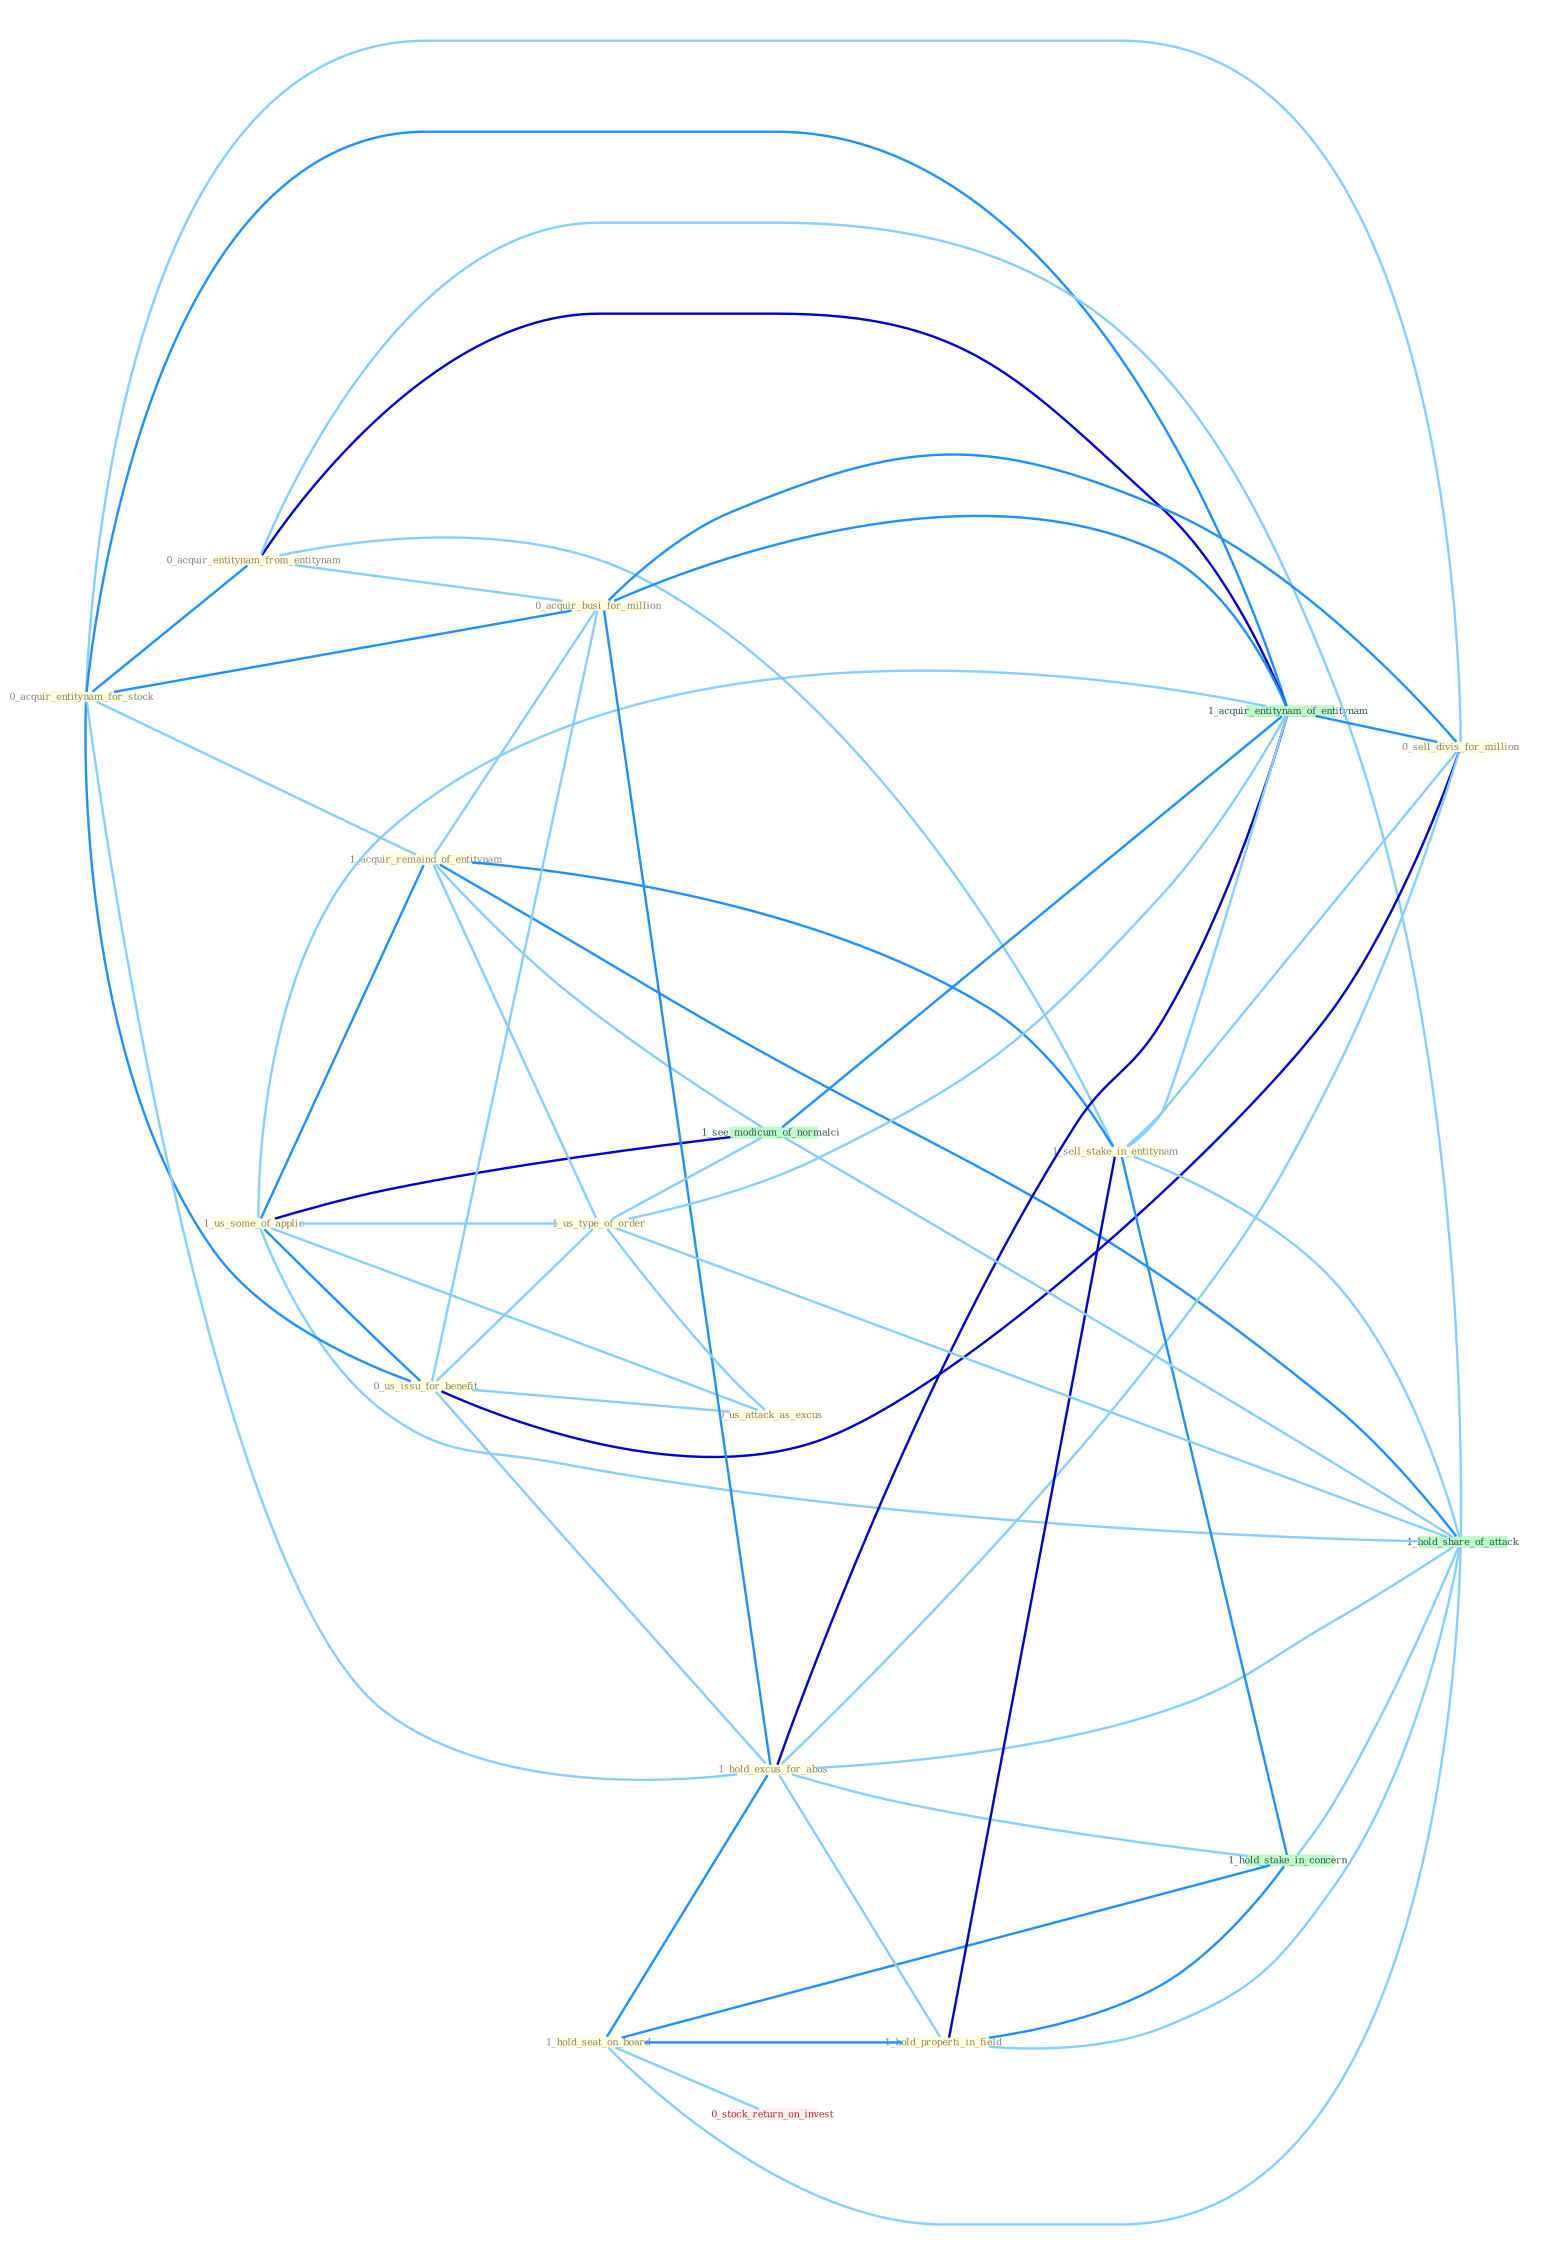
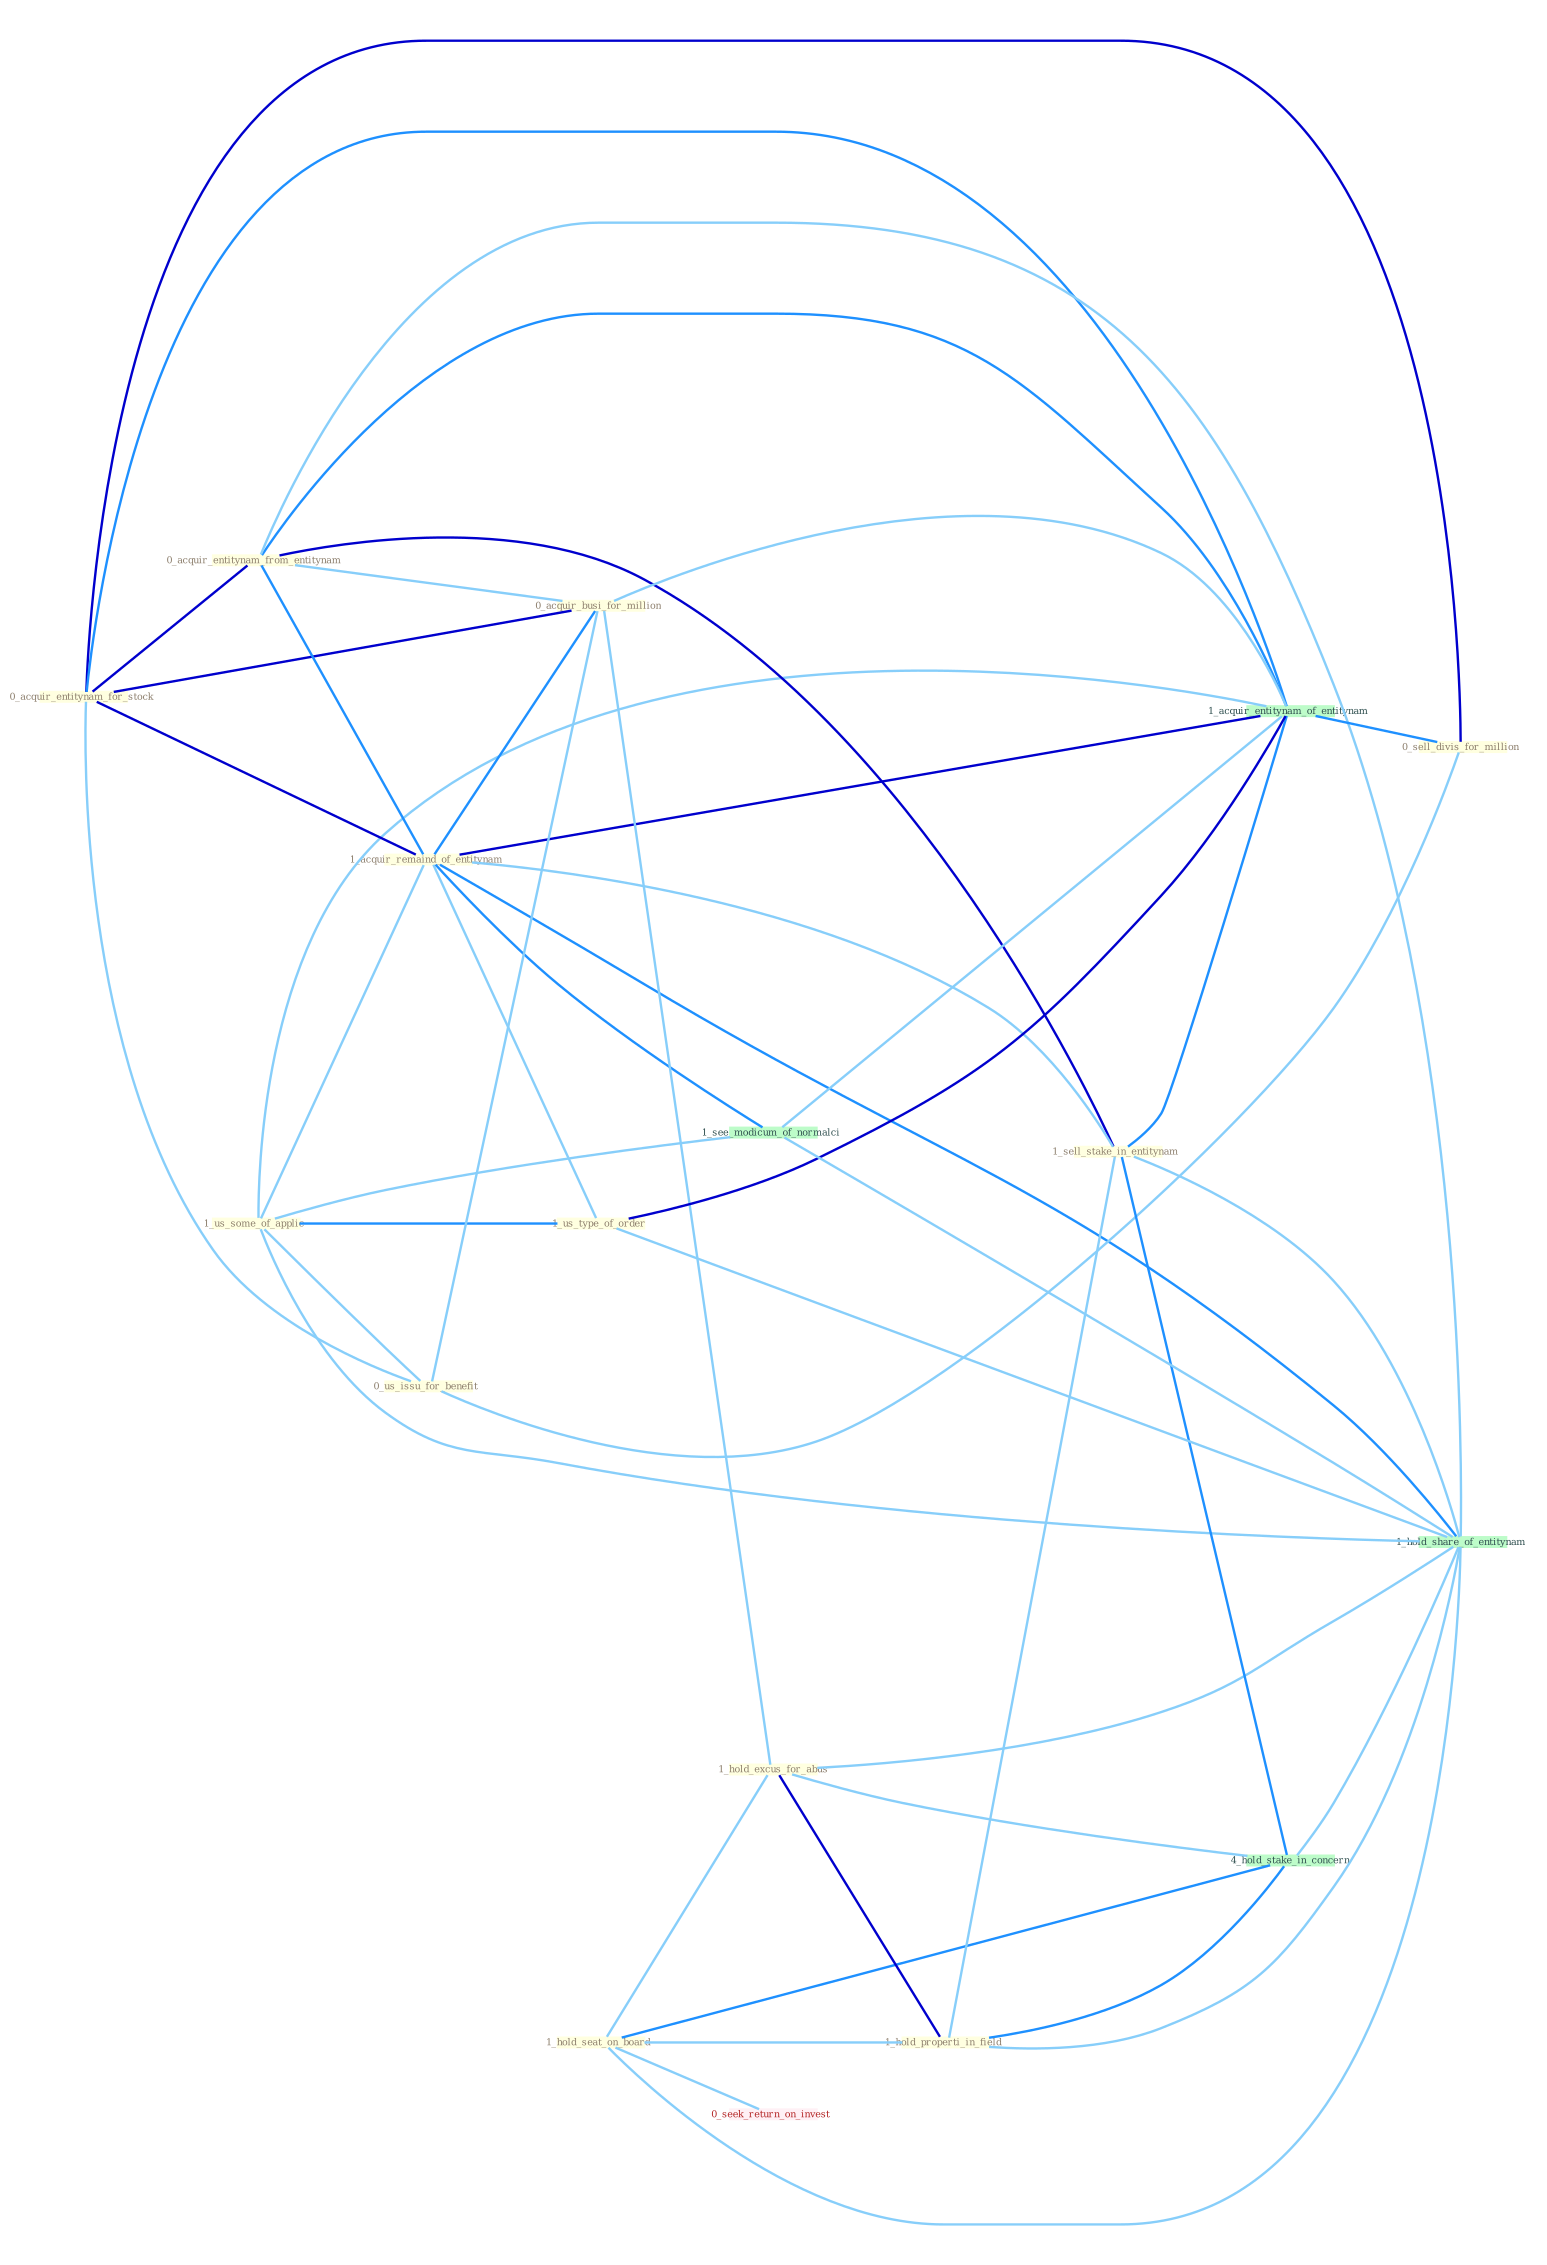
  graph {
    rankdir=LR
    node [color="#ffffe0" fixedsize=true fontcolor="#8b7d6b" fontsize=4 shape=polygon style=filled]
    edge [color="#87cefa" w=1]
    "1_us_some_of_applic " [height=.06 width=.5]
    "1_hold_seat_on_board " [height=.06 width=.5]
    "0_acquir_entitynam_for_stock " [height=.06 width=.5]
    "0_acquir_entitynam_from_entitynam " [height=.06 width=.5]
    "1_acquir_remaind_of_entitynam " [height=.06 width=.5]
    "0_us_issu_for_benefit " [height=.06 width=.5]
    "0_acquir_busi_for_million " [height=.06 width=.5]
    n8 [height=.06 label="1_hold_excus_for_abus" width=.5]
    "1_hold_properti_in_field " [height=.06 width=.5]
    "1_sell_stake_in_entitynam " [height=.06 width=.5]
    "1_us_type_of_order " [height=.06 width=.5]
    "0_sell_divis_for_million " [height=.06 width=.5]
-   "0_us_attack_as_excus " [height=.06 width=.5]
-   "0_seek_return_on_invest " [color="#fff0f5" fontcolor="#b22222" height=.06 width=.5 label="0_stock_return_on_invest"]
+   "0_seek_return_on_invest " [color="#fff0f5" fontcolor="#b22222" height=.06 width=.5]
    "1_see_modicum_of_normalci " [color="#BDFCC9" fontcolor="#2f4f4f" height=.06 width=.5]
    "1_acquir_entitynam_of_entitynam " [color="#BDFCC9" fontcolor="#2f4f4f" height=.06 width=.5]
-   "1_hold_share_of_entitynam " [color="#BDFCC9" fontcolor="#2f4f4f" height=.06 width=.5 label="1_hold_share_of_attack"]
-   "1_hold_stake_in_concern " [color="#BDFCC9" fontcolor="#2f4f4f" height=.06 width=.5]
+   "1_hold_share_of_entitynam " [color="#BDFCC9" fontcolor="#2f4f4f" height=.06 width=.5]
+   "1_hold_stake_in_concern " [color="#BDFCC9" fontcolor="#2f4f4f" height=.06 width=.5 label="4_hold_stake_in_concern"]
    subgraph sub_1 {
      "1_us_some_of_applic "
      "1_hold_seat_on_board "
      "0_acquir_entitynam_for_stock "
      "0_acquir_entitynam_from_entitynam "
      "1_acquir_remaind_of_entitynam "
      "0_us_issu_for_benefit "
      "0_acquir_busi_for_million "
      n8
      "1_hold_properti_in_field "
      "1_sell_stake_in_entitynam "
      "1_us_type_of_order "
      "0_sell_divis_for_million "
-     "0_us_attack_as_excus "
    }
    subgraph sub_2 {
      "0_seek_return_on_invest "
    }
-   "1_us_some_of_applic " -- "1_acquir_remaind_of_entitynam " [color="#1e90ff"]
-   "1_us_some_of_applic " -- "0_us_issu_for_benefit " [color="#1e90ff"]
-   "1_us_some_of_applic " -- "1_us_type_of_order " [w=2]
-   "1_us_some_of_applic " -- "0_us_attack_as_excus "
-   "1_us_some_of_applic " -- "1_see_modicum_of_normalci " [color="#0000cd"]
+   "1_us_some_of_applic " -- "1_acquir_remaind_of_entitynam "
+   "1_us_some_of_applic " -- "0_us_issu_for_benefit "
+   "1_us_some_of_applic " -- "1_us_type_of_order " [color="#1e90ff" w=2]
+   "1_us_some_of_applic " -- "1_see_modicum_of_normalci "
    "1_us_some_of_applic " -- "1_acquir_entitynam_of_entitynam "
    "1_us_some_of_applic " -- "1_hold_share_of_entitynam "
-   "1_hold_seat_on_board " -- n8 [color="#1e90ff"]
-   "1_hold_seat_on_board " -- "1_hold_properti_in_field " [color="#1e90ff"]
+   "1_hold_seat_on_board " -- n8
+   "1_hold_seat_on_board " -- "1_hold_properti_in_field "
    "1_hold_seat_on_board " -- "0_seek_return_on_invest "
    "1_hold_seat_on_board " -- "1_hold_share_of_entitynam "
    "1_hold_seat_on_board " -- "1_hold_stake_in_concern " [color="#1e90ff"]
-   "0_acquir_entitynam_for_stock " -- "0_acquir_entitynam_from_entitynam " [color="#1e90ff" w=2]
-   "0_acquir_entitynam_for_stock " -- "1_acquir_remaind_of_entitynam "
-   "0_acquir_entitynam_for_stock " -- "0_us_issu_for_benefit " [color="#1e90ff"]
-   "0_acquir_entitynam_for_stock " -- "0_acquir_busi_for_million " [color="#1e90ff" w=2]
-   "0_acquir_entitynam_for_stock " -- n8
-   "0_acquir_entitynam_for_stock " -- "0_sell_divis_for_million "
+   "0_acquir_entitynam_for_stock " -- "0_acquir_entitynam_from_entitynam " [color="#0000cd" w=2]
+   "0_acquir_entitynam_for_stock " -- "1_acquir_remaind_of_entitynam " [color="#0000cd"]
+   "0_acquir_entitynam_for_stock " -- "0_us_issu_for_benefit "
+   "0_acquir_entitynam_for_stock " -- "0_acquir_busi_for_million " [color="#0000cd" w=2]
+   "0_acquir_entitynam_for_stock " -- "0_sell_divis_for_million " [color="#0000cd"]
    "0_acquir_entitynam_for_stock " -- "1_acquir_entitynam_of_entitynam " [color="#1e90ff" w=2]
+   "0_acquir_entitynam_from_entitynam " -- "1_acquir_remaind_of_entitynam " [color="#1e90ff" w=2]
    "0_acquir_entitynam_from_entitynam " -- "0_acquir_busi_for_million "
-   "0_acquir_entitynam_from_entitynam " -- "1_sell_stake_in_entitynam "
-   "0_acquir_entitynam_from_entitynam " -- "1_acquir_entitynam_of_entitynam " [color="#0000cd" w=3]
+   "0_acquir_entitynam_from_entitynam " -- "1_sell_stake_in_entitynam " [color="#0000cd"]
+   "0_acquir_entitynam_from_entitynam " -- "1_acquir_entitynam_of_entitynam " [color="#1e90ff" w=3]
    "0_acquir_entitynam_from_entitynam " -- "1_hold_share_of_entitynam "
-   "1_acquir_remaind_of_entitynam " -- "0_acquir_busi_for_million "
-   "1_acquir_remaind_of_entitynam " -- "1_sell_stake_in_entitynam " [color="#1e90ff"]
+   "1_acquir_remaind_of_entitynam " -- "0_acquir_busi_for_million " [color="#1e90ff"]
+   "1_acquir_remaind_of_entitynam " -- "1_sell_stake_in_entitynam "
    "1_acquir_remaind_of_entitynam " -- "1_us_type_of_order "
-   "1_acquir_remaind_of_entitynam " -- "1_see_modicum_of_normalci "
-   n8 -- "1_acquir_entitynam_of_entitynam " [color="#0000cd" w=3]
+   "1_acquir_remaind_of_entitynam " -- "1_see_modicum_of_normalci " [color="#1e90ff"]
+   "1_acquir_remaind_of_entitynam " -- "1_acquir_entitynam_of_entitynam " [color="#0000cd" w=3]
    "1_acquir_remaind_of_entitynam " -- "1_hold_share_of_entitynam " [color="#1e90ff" w=2]
    "0_us_issu_for_benefit " -- "0_acquir_busi_for_million "
-   "0_us_issu_for_benefit " -- n8
-   "0_us_issu_for_benefit " -- "1_us_type_of_order "
-   "0_us_issu_for_benefit " -- "0_sell_divis_for_million " [color="#0000cd"]
-   "0_us_issu_for_benefit " -- "0_us_attack_as_excus "
-   "0_acquir_busi_for_million " -- n8 [color="#1e90ff"]
-   "0_acquir_busi_for_million " -- "0_sell_divis_for_million " [color="#1e90ff" w=2]
-   "0_acquir_busi_for_million " -- "1_acquir_entitynam_of_entitynam " [color="#1e90ff"]
-   n8 -- "1_hold_properti_in_field "
-   n8 -- "0_sell_divis_for_million "
+   "0_us_issu_for_benefit " -- "0_sell_divis_for_million "
+   "0_acquir_busi_for_million " -- n8
+   "0_acquir_busi_for_million " -- "1_acquir_entitynam_of_entitynam "
+   n8 -- "1_hold_properti_in_field " [color="#0000cd"]
    n8 -- "1_hold_share_of_entitynam "
    n8 -- "1_hold_stake_in_concern "
-   "1_hold_properti_in_field " -- "1_sell_stake_in_entitynam " [color="#0000cd"]
+   "1_hold_properti_in_field " -- "1_sell_stake_in_entitynam "
    "1_hold_properti_in_field " -- "1_hold_share_of_entitynam "
    "1_hold_properti_in_field " -- "1_hold_stake_in_concern " [color="#1e90ff" w=2]
-   "1_sell_stake_in_entitynam " -- "0_sell_divis_for_million "
-   "1_sell_stake_in_entitynam " -- "1_acquir_entitynam_of_entitynam "
+   "1_sell_stake_in_entitynam " -- "1_acquir_entitynam_of_entitynam " [color="#1e90ff"]
    "1_sell_stake_in_entitynam " -- "1_hold_share_of_entitynam "
    "1_sell_stake_in_entitynam " -- "1_hold_stake_in_concern " [color="#1e90ff" w=2]
-   "1_us_type_of_order " -- "0_us_attack_as_excus "
-   "1_us_type_of_order " -- "1_see_modicum_of_normalci "
-   "1_us_type_of_order " -- "1_acquir_entitynam_of_entitynam "
+   "1_us_type_of_order " -- "1_acquir_entitynam_of_entitynam " [color="#0000cd"]
    "1_us_type_of_order " -- "1_hold_share_of_entitynam "
-   "1_see_modicum_of_normalci " -- "1_acquir_entitynam_of_entitynam " [color="#1e90ff"]
+   "1_see_modicum_of_normalci " -- "1_acquir_entitynam_of_entitynam "
    "1_see_modicum_of_normalci " -- "1_hold_share_of_entitynam "
    "1_acquir_entitynam_of_entitynam " -- "0_sell_divis_for_million " [color="#1e90ff" w=2]
    "1_hold_stake_in_concern " -- "1_hold_share_of_entitynam "
  }
